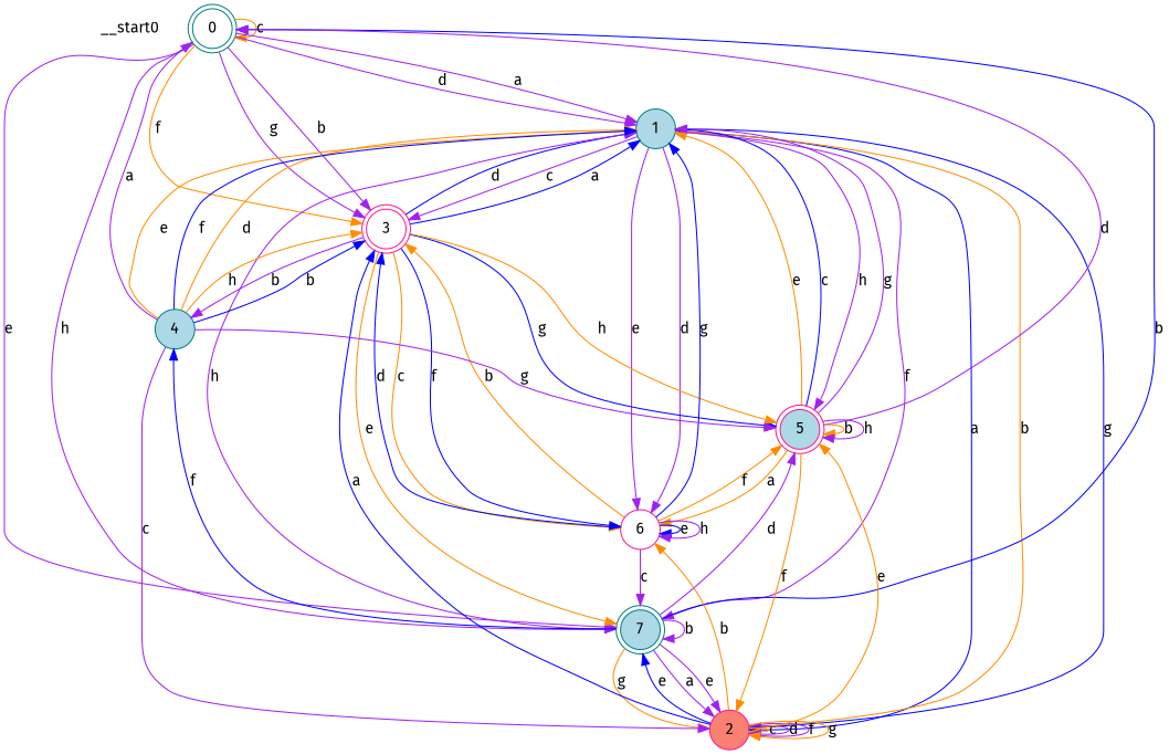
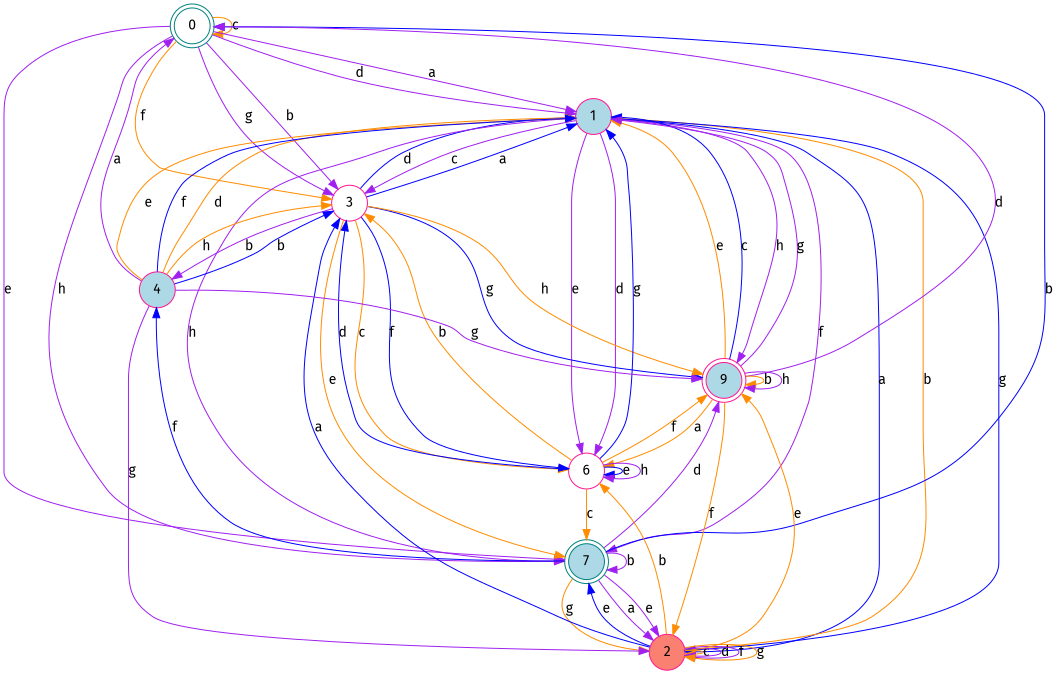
  digraph {
    fontname="Fira Sans"
    rankdir=TB
    node [color=deeppink fillcolor=white fontname="Fira Sans" shape=circle style=filled]
    edge [color=purple fontname="Fira Sans"]
-   __start0 [shape=none]
    n2 [color=teal label=0 shape=doublecircle]
-   n3 [color=teal fillcolor=lightblue label=1]
-   n4 [label=3 shape=doublecircle]
+   n3 [fillcolor=lightblue label=1]
+   n4 [label=3]
    n5 [color=teal fillcolor=lightblue label=7 shape=doublecircle style="rounded,filled"]
    n6 [fillcolor=salmon label=2 style="rounded,filled"]
-   n7 [fillcolor=lightblue label=5 shape=doublecircle style="rounded,filled"]
+   n7 [fillcolor=lightblue label=9 shape=doublecircle style="rounded,filled"]
    n8 [label=6 style="rounded,filled"]
-   n9 [color=teal fillcolor=lightblue label=4]
+   n9 [fillcolor=lightblue label=4]
    n2 -> n2 [color=darkorange label=c]
    n2 -> n3 [label=a]
    n2 -> n3 [label=d]
    n2 -> n4 [label=b]
    n2 -> n4 [color=darkorange label=f]
    n2 -> n4 [label=g]
    n2 -> n5 [label=e]
    n2 -> n5 [label=h]
    n3 -> n4 [label=c]
    n3 -> n5 [label=f]
    n3 -> n6 [color=blue label=a]
    n3 -> n6 [color=darkorange label=b]
    n3 -> n6 [color=blue label=g]
    n3 -> n7 [label=h]
    n3 -> n8 [label=d]
    n3 -> n8 [label=e]
    n4 -> n3 [color=blue label=a]
    n4 -> n3 [color=blue label=d]
    n4 -> n5 [color=darkorange label=e]
    n4 -> n7 [color=blue label=g]
    n4 -> n7 [color=darkorange label=h]
    n4 -> n8 [color=darkorange label=c]
    n4 -> n8 [color=blue label=f]
    n4 -> n9 [label=b]
    n5 -> n2 [color=blue label=b]
    n5 -> n3 [label=h]
    n5 -> n5 [label=b]
    n5 -> n6 [label=a]
    n5 -> n6 [label=e]
    n5 -> n6 [color=darkorange label=g]
    n5 -> n7 [label=d]
    n5 -> n9 [color=blue label=f]
    n6 -> n4 [color=blue label=a]
    n6 -> n5 [color=blue label=e]
    n6 -> n6 [color=darkorange label=c]
    n6 -> n6 [label=d]
    n6 -> n6 [label=f]
    n6 -> n6 [color=darkorange label=g]
    n6 -> n7 [color=darkorange label=e]
    n6 -> n8 [color=darkorange label=b]
    n7 -> n2 [label=d]
    n7 -> n3 [color=blue label=c]
    n7 -> n3 [color=darkorange label=e]
    n7 -> n3 [label=g]
    n7 -> n6 [color=darkorange label=f]
    n7 -> n7 [color=darkorange label=b]
    n7 -> n7 [label=h]
    n7 -> n8 [color=darkorange label=a]
    n8 -> n3 [color=blue label=g]
    n8 -> n4 [color=darkorange label=b]
    n8 -> n4 [color=blue label=d]
-   n8 -> n5 [label=c]
+   n8 -> n5 [color=darkorange label=c]
    n8 -> n7 [color=darkorange label=f]
    n8 -> n8 [color=blue label=e]
    n8 -> n8 [label=h]
    n9 -> n2 [label=a]
    n9 -> n3 [color=darkorange label=d]
    n9 -> n3 [color=darkorange label=e]
    n9 -> n3 [color=blue label=f]
    n9 -> n4 [color=blue label=b]
    n9 -> n4 [color=darkorange label=h]
-   n9 -> n6 [label=c]
+   n9 -> n6 [label=g]
    n9 -> n7 [label=g]
  }
